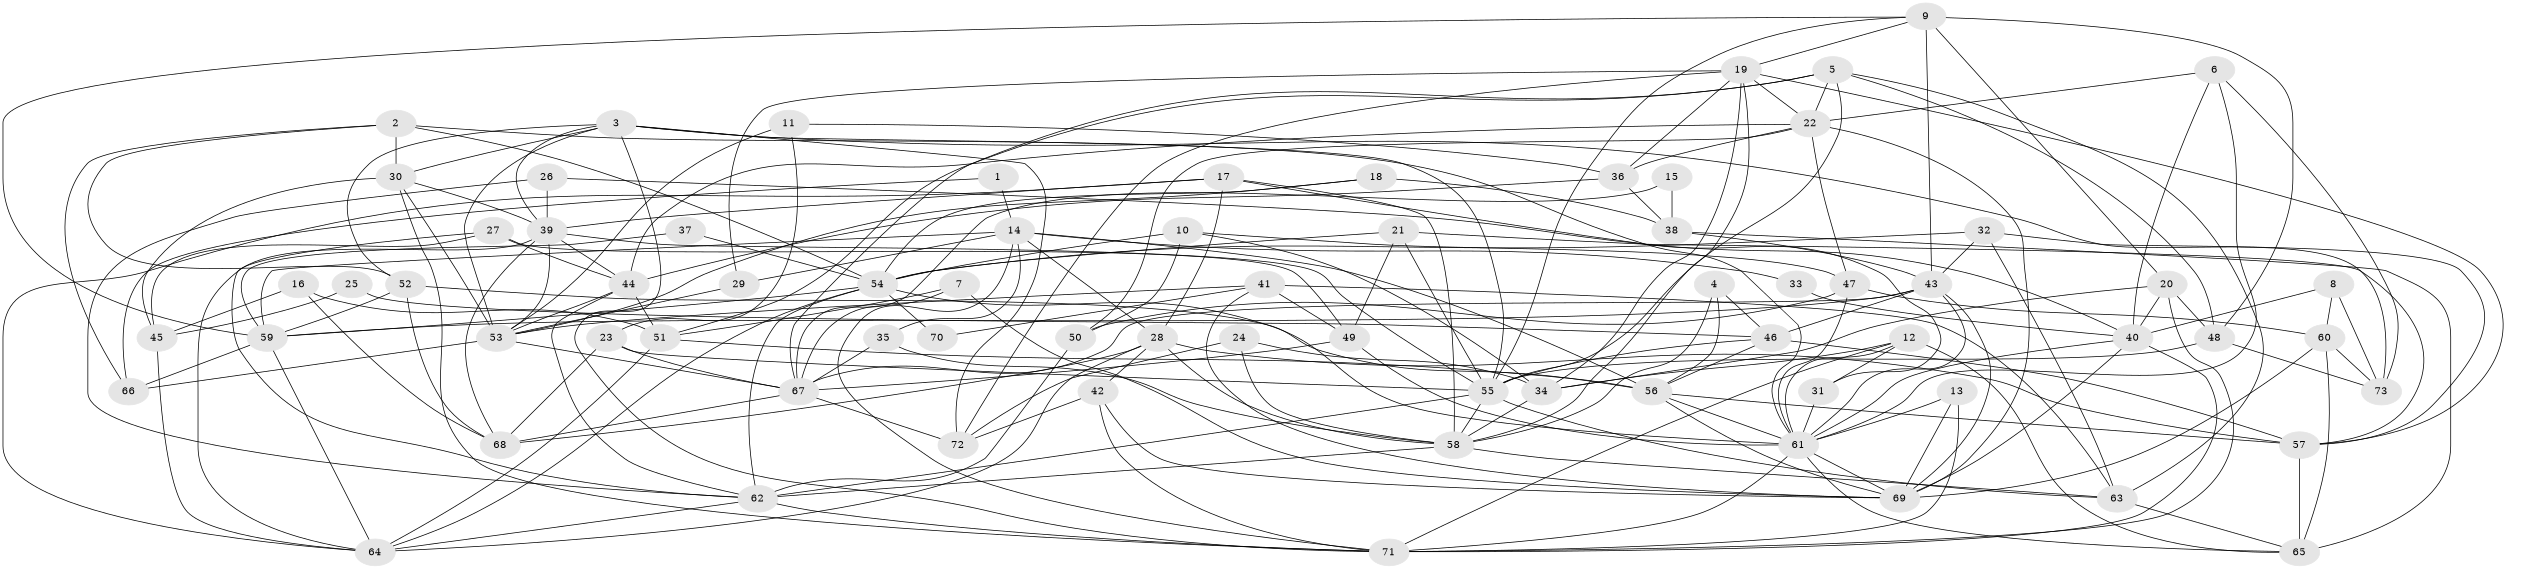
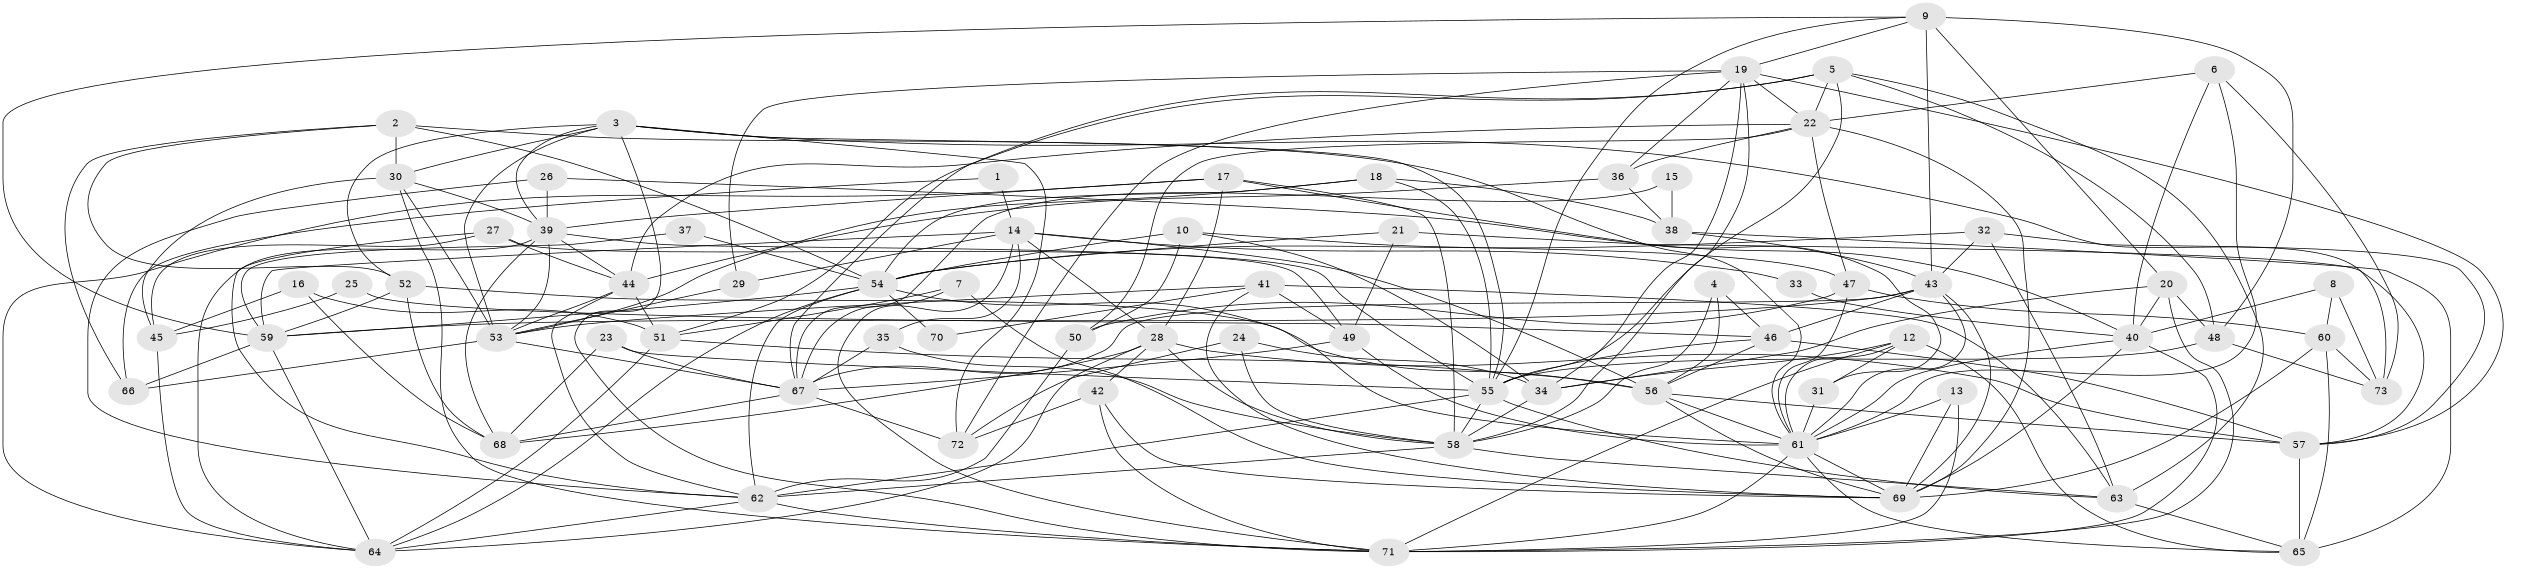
  graph {
    node [color=gray90 style=filled]
    edge [weight=1.0]
    1
    14
    66
    71
    56
    59
    28
    29
    33
    35
    2
    30
    52
    54
    61
    39
    53
    45
    68
    64
    62
    70
    69
    65
    3
    55
    72
    73
    44
    67
    58
    63
    4
    46
    57
    5
    22
    48
    51
    47
    50
    36
    6
    40
    7
    8
    60
    9
    19
    20
    43
    34
    10
-   11
    23
    38
    12
    31
    13
    42
    15
    16
    17
    18
    21
    49
    24
    25
    26
    27
    32
    37
    41
    1 -- 14
    1 -- 66
    14 -- 71
    14 -- 56
    14 -- 59
    14 -- 28
    14 -- 29
    14 -- 33
    14 -- 35
    56 -- 61
    56 -- 69
    56 -- 57
    59 -- 66
    59 -- 64
    28 -- 68
    28 -- 64
    28 -- 58
    28 -- 57 [weight=2.0]
    28 -- 42
    29 -- 53
    33 -- 40
    35 -- 67
    35 -- 58
    2 -- 66
    2 -- 30
    2 -- 52
    2 -- 54
    2 -- 61
    30 -- 71
    30 -- 39
    30 -- 53
    30 -- 45
    52 -- 56
    52 -- 59
    52 -- 68
    54 -- 59
    54 -- 61
    54 -- 64
    54 -- 62 [weight=2.0]
    54 -- 70
    61 -- 71
    61 -- 69
    61 -- 65
    39 -- 53
    39 -- 68
    39 -- 64
    39 -- 55
    39 -- 44
    53 -- 66
    53 -- 67
    45 -- 64
    62 -- 71
    62 -- 64
    3 -- 71
    3 -- 30
    3 -- 52
    3 -- 39
    3 -- 53
    3 -- 55
    3 -- 72
    3 -- 73 [weight=2.0]
    55 -- 62
    55 -- 58
    55 -- 63
    44 -- 53
    44 -- 62
    44 -- 51
    67 -- 68
    67 -- 72 [weight=2.0]
    58 -- 62
    58 -- 63
    63 -- 65
    4 -- 56
    4 -- 58
    4 -- 46
    46 -- 56
    46 -- 55
    46 -- 57
    57 -- 65
    5 -- 55
    5 -- 67
    5 -- 63
    5 -- 22
    5 -- 48
    5 -- 51
    22 -- 69
    22 -- 44
    22 -- 47
    22 -- 50
    22 -- 36
    48 -- 55
    48 -- 73
    51 -- 56
    51 -- 64
    47 -- 61
    47 -- 50
    47 -- 60
    50 -- 62
    36 -- 44
    36 -- 38
    6 -- 61
    6 -- 73
    6 -- 22
    6 -- 40
    40 -- 71
    40 -- 61
    40 -- 69
    7 -- 69
    7 -- 67
    7 -- 51
    8 -- 73
    8 -- 40
    8 -- 60
    60 -- 69
    60 -- 65 [weight=2.0]
    60 -- 73
    9 -- 59
    9 -- 55
    9 -- 48
    9 -- 19
    9 -- 20
    9 -- 43
    19 -- 29
    19 -- 72
    19 -- 58
    19 -- 57
    19 -- 22
    19 -- 36
    19 -- 34
    20 -- 71
    20 -- 48
    20 -- 40
    20 -- 34
    43 -- 59
    43 -- 61
    43 -- 69
    43 -- 67
    43 -- 46
    34 -- 58
    10 -- 54
    10 -- 47
    10 -- 50
    10 -- 34
-   11 -- 53 [weight=2.0]
-   11 -- 36
-   11 -- 23
    23 -- 68
    23 -- 55
    23 -- 67
    38 -- 65
    38 -- 43 [weight=2.0]
    12 -- 71
    12 -- 61
    12 -- 65
    12 -- 34
    12 -- 31
    31 -- 61
    13 -- 71
    13 -- 61
    13 -- 69
    42 -- 71
    42 -- 69
    42 -- 72
    15 -- 67
    15 -- 38
    16 -- 45
    16 -- 68
    16 -- 51
    17 -- 28
    17 -- 39
    17 -- 64
    17 -- 58
    17 -- 31
    18 -- 54
    18 -- 53
-   21 -- 55
+   18 -- 55
    18 -- 38
    21 -- 54
    21 -- 57
    21 -- 49
    49 -- 61
    49 -- 67
    24 -- 72
    24 -- 58
    24 -- 34
    25 -- 45
    25 -- 46
    26 -- 39
    26 -- 62 [weight=2.0]
    26 -- 40
    27 -- 45
    27 -- 62
    27 -- 44
    27 -- 49
    32 -- 54
    32 -- 63
    32 -- 57
    32 -- 43
    37 -- 59
    37 -- 54
    41 -- 53
    41 -- 70
    41 -- 69
    41 -- 63
    41 -- 49
  }
